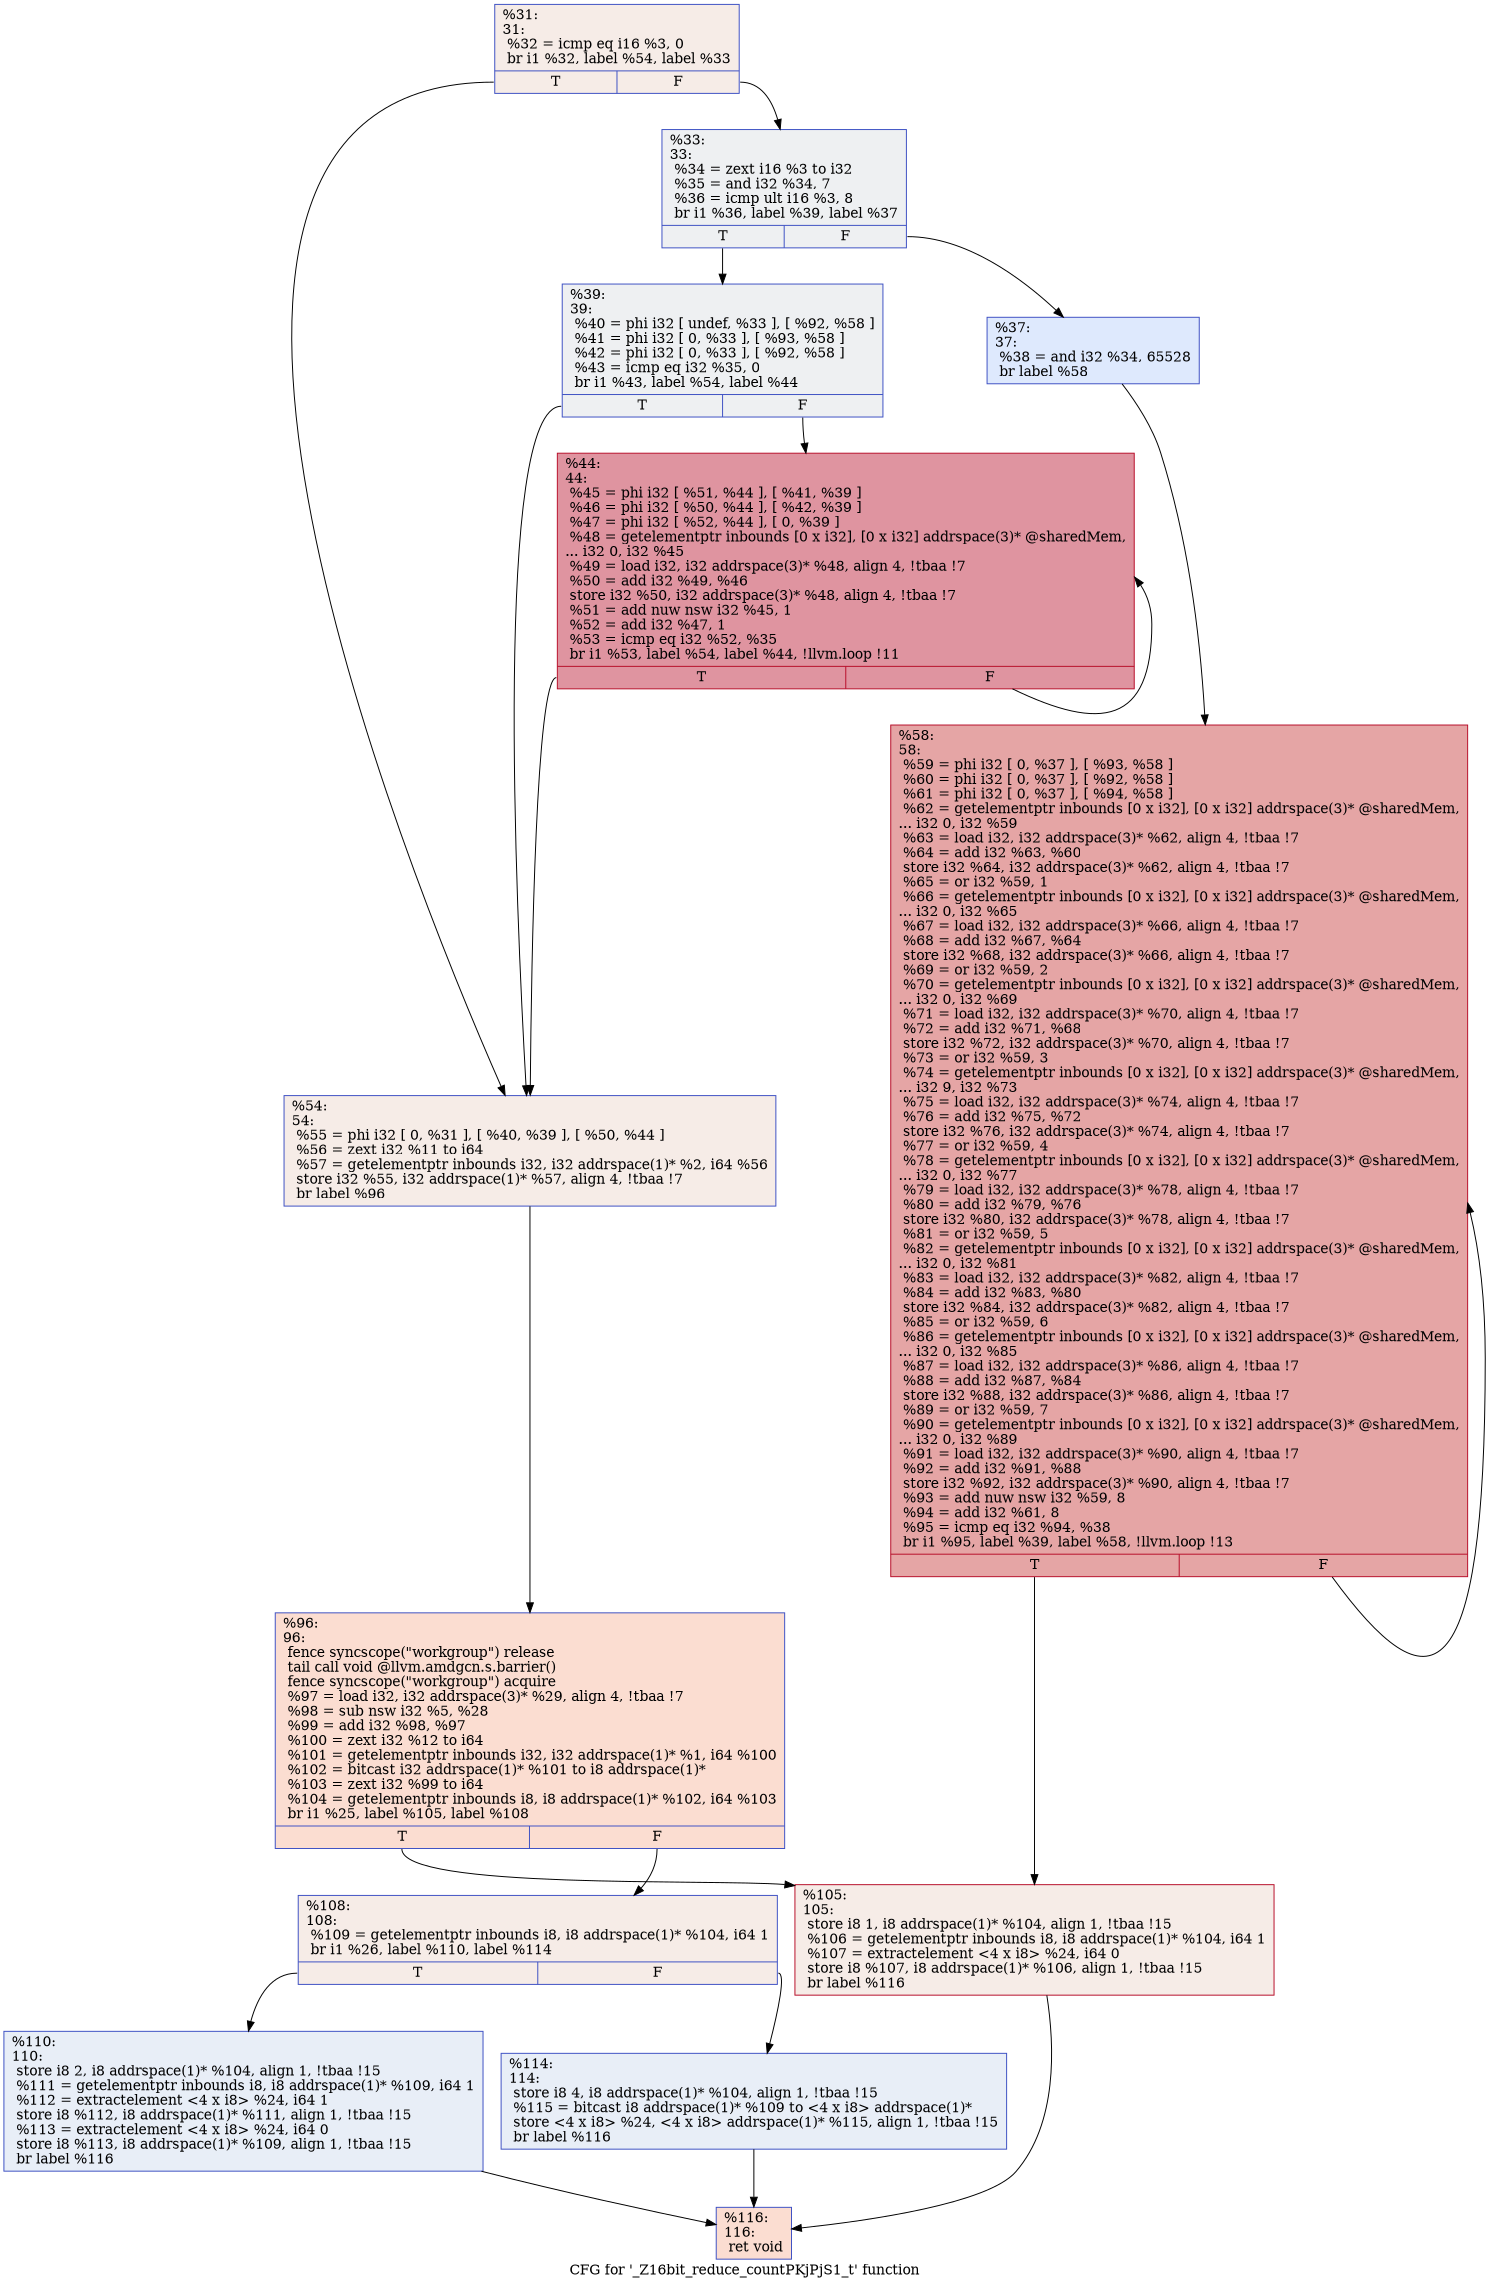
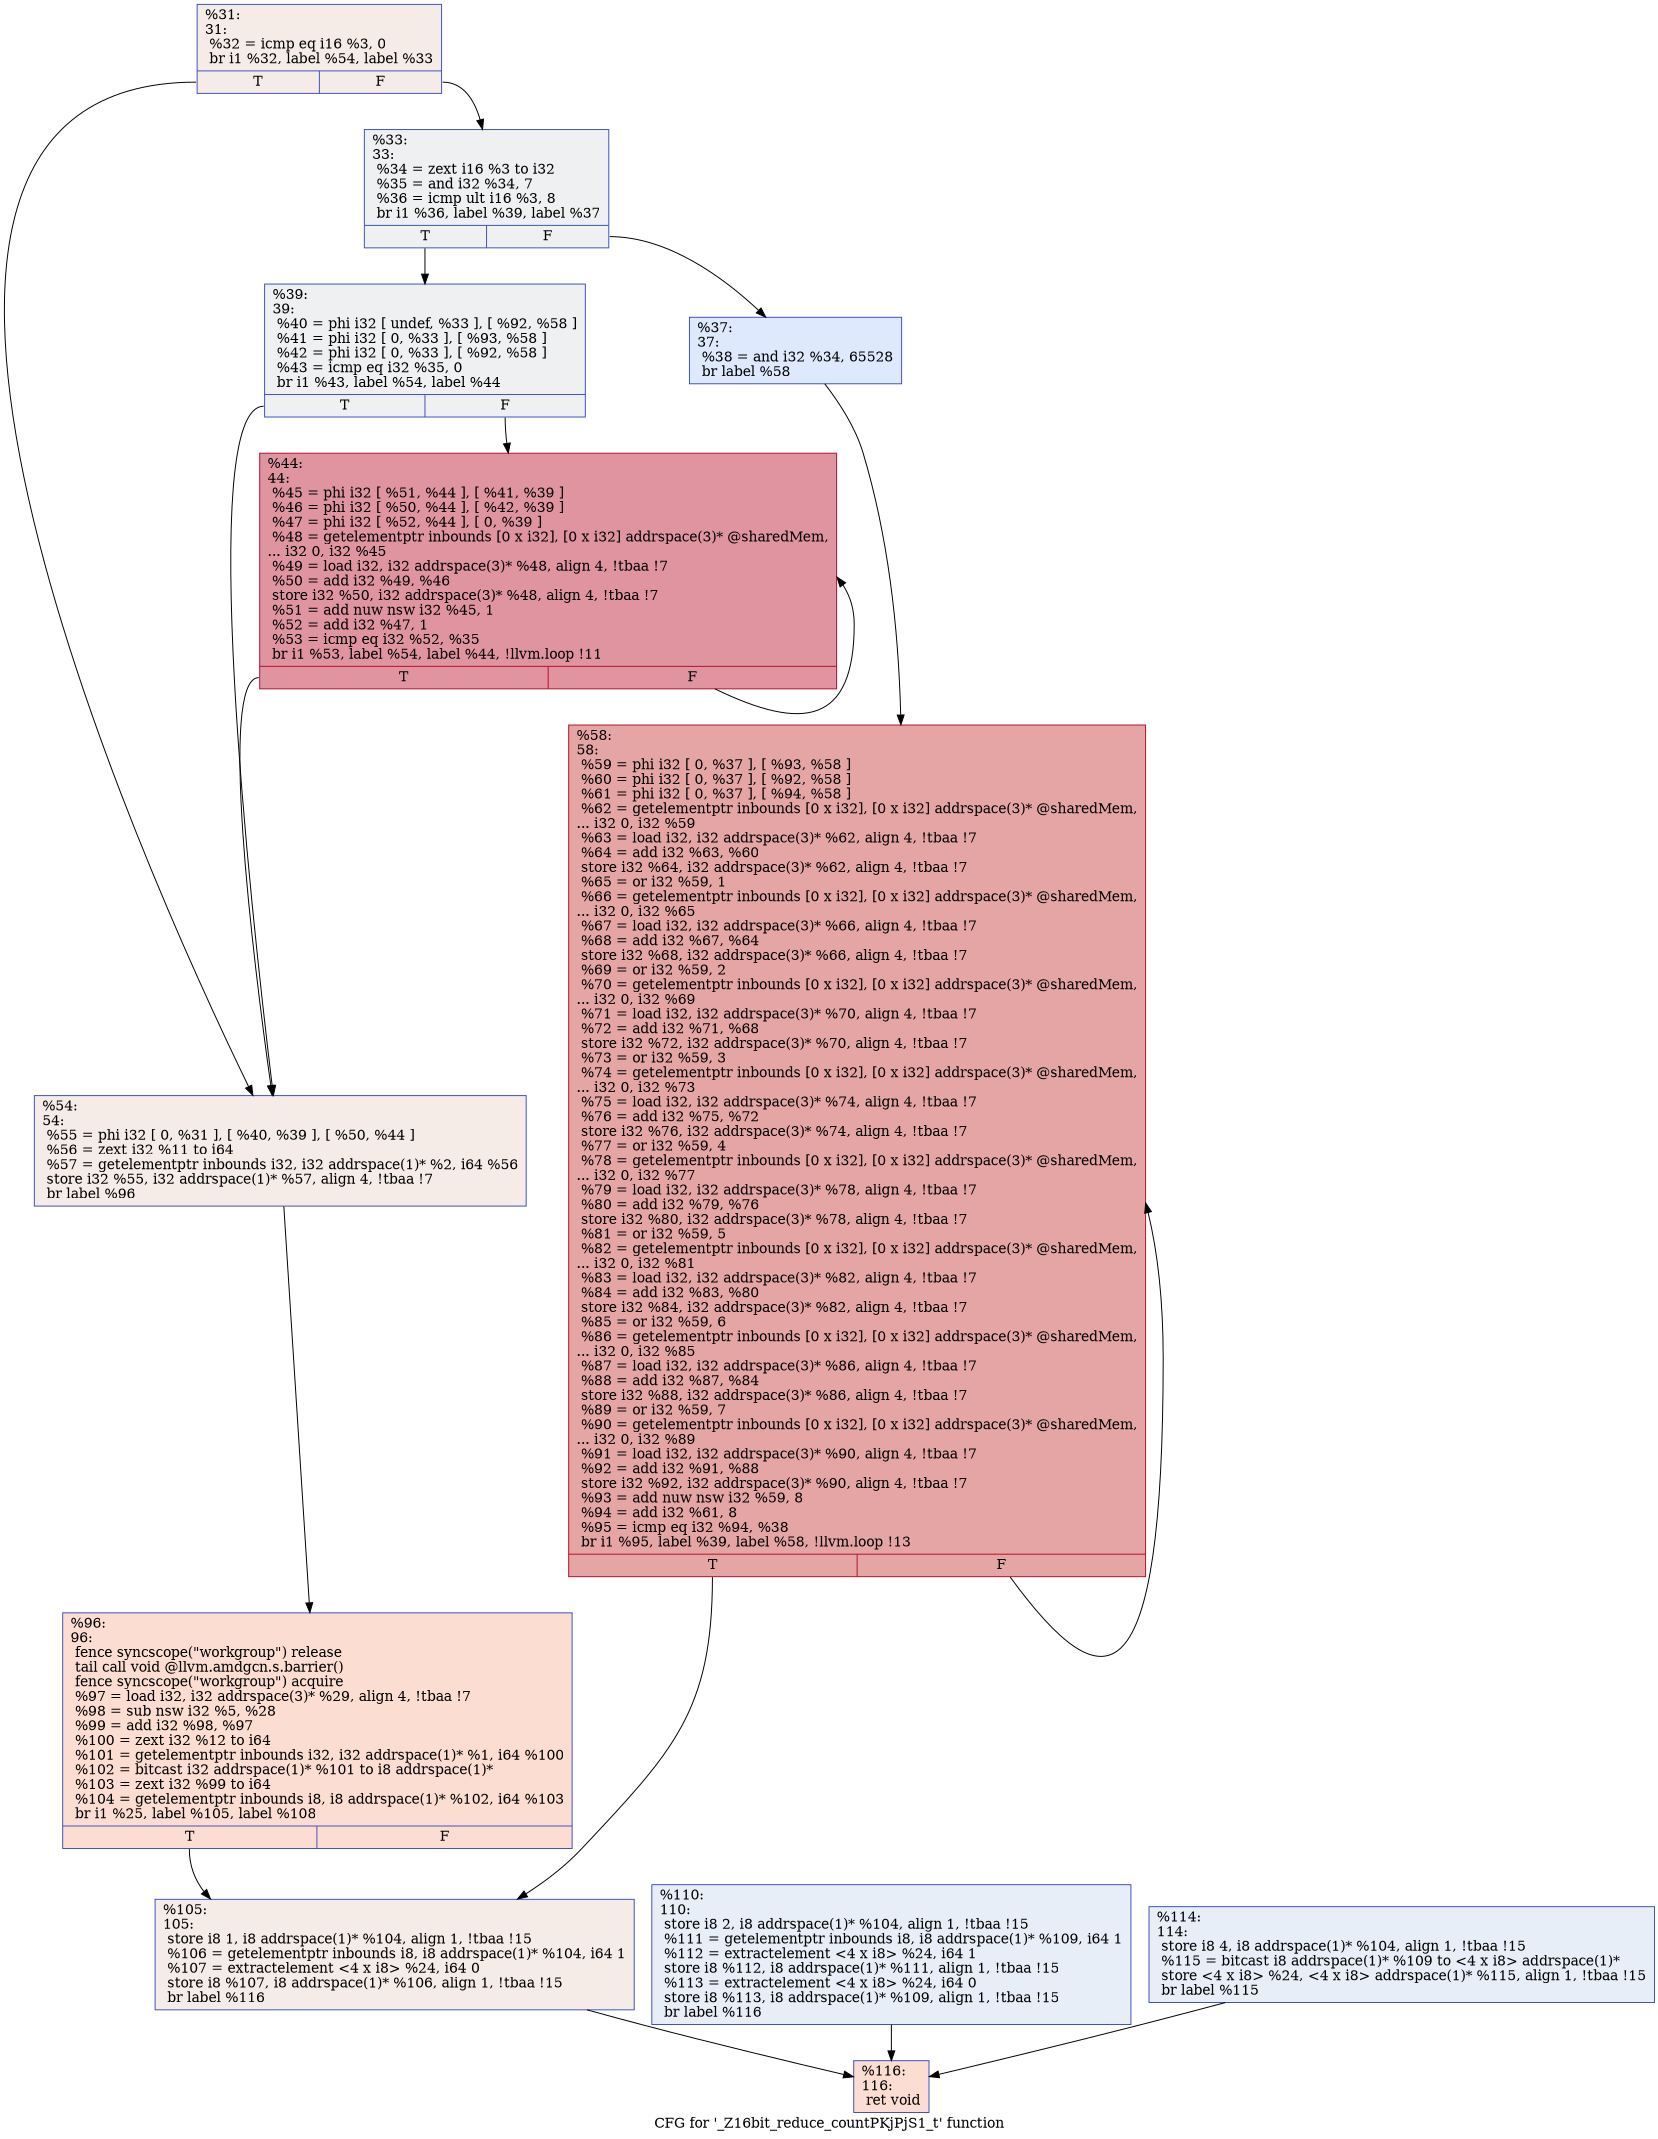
  digraph {
    label="CFG for '_Z16bit_reduce_countPKjPjS1_t' function"
    node [color="#3d50c3ff" fillcolor="#ead5c970" shape=record style=filled]
    edge [tailport=s0]
    n1 [label="{%31:\l31:                                               \l  %32 = icmp eq i16 %3, 0\l  br i1 %32, label %54, label %33\l|{<s0>T|<s1>F}}"]
    n2 [label="{%54:\l54:                                               \l  %55 = phi i32 [ 0, %31 ], [ %40, %39 ], [ %50, %44 ]\l  %56 = zext i32 %11 to i64\l  %57 = getelementptr inbounds i32, i32 addrspace(1)* %2, i64 %56\l  store i32 %55, i32 addrspace(1)* %57, align 4, !tbaa !7\l  br label %96\l}"]
    n3 [fillcolor="#d9dce170" label="{%33:\l33:                                               \l  %34 = zext i16 %3 to i32\l  %35 = and i32 %34, 7\l  %36 = icmp ult i16 %3, 8\l  br i1 %36, label %39, label %37\l|{<s0>T|<s1>F}}"]
    n4 [fillcolor="#f7b39670" label="{%96:\l96:                                               \l  fence syncscope(\"workgroup\") release\l  tail call void @llvm.amdgcn.s.barrier()\l  fence syncscope(\"workgroup\") acquire\l  %97 = load i32, i32 addrspace(3)* %29, align 4, !tbaa !7\l  %98 = sub nsw i32 %5, %28\l  %99 = add i32 %98, %97\l  %100 = zext i32 %12 to i64\l  %101 = getelementptr inbounds i32, i32 addrspace(1)* %1, i64 %100\l  %102 = bitcast i32 addrspace(1)* %101 to i8 addrspace(1)*\l  %103 = zext i32 %99 to i64\l  %104 = getelementptr inbounds i8, i8 addrspace(1)* %102, i64 %103\l  br i1 %25, label %105, label %108\l|{<s0>T|<s1>F}}"]
-   n5 [color="#b70d28ff" label="{%105:\l105:                                              \l  store i8 1, i8 addrspace(1)* %104, align 1, !tbaa !15\l  %106 = getelementptr inbounds i8, i8 addrspace(1)* %104, i64 1\l  %107 = extractelement \<4 x i8\> %24, i64 0\l  store i8 %107, i8 addrspace(1)* %106, align 1, !tbaa !15\l  br label %116\l}"]
-   n6 [label="{%108:\l108:                                              \l  %109 = getelementptr inbounds i8, i8 addrspace(1)* %104, i64 1\l  br i1 %26, label %110, label %114\l|{<s0>T|<s1>F}}"]
+   n5 [label="{%105:\l105:                                              \l  store i8 1, i8 addrspace(1)* %104, align 1, !tbaa !15\l  %106 = getelementptr inbounds i8, i8 addrspace(1)* %104, i64 1\l  %107 = extractelement \<4 x i8\> %24, i64 0\l  store i8 %107, i8 addrspace(1)* %106, align 1, !tbaa !15\l  br label %116\l}"]
    n7 [fillcolor="#d9dce170" label="{%39:\l39:                                               \l  %40 = phi i32 [ undef, %33 ], [ %92, %58 ]\l  %41 = phi i32 [ 0, %33 ], [ %93, %58 ]\l  %42 = phi i32 [ 0, %33 ], [ %92, %58 ]\l  %43 = icmp eq i32 %35, 0\l  br i1 %43, label %54, label %44\l|{<s0>T|<s1>F}}"]
    n8 [fillcolor="#b5cdfa70" label="{%37:\l37:                                               \l  %38 = and i32 %34, 65528\l  br label %58\l}"]
    n9 [fillcolor="#f7b39670" label="{%116:\l116:                                              \l  ret void\l}"]
    n10 [fillcolor="#cbd8ee70" label="{%110:\l110:                                              \l  store i8 2, i8 addrspace(1)* %104, align 1, !tbaa !15\l  %111 = getelementptr inbounds i8, i8 addrspace(1)* %109, i64 1\l  %112 = extractelement \<4 x i8\> %24, i64 1\l  store i8 %112, i8 addrspace(1)* %111, align 1, !tbaa !15\l  %113 = extractelement \<4 x i8\> %24, i64 0\l  store i8 %113, i8 addrspace(1)* %109, align 1, !tbaa !15\l  br label %116\l}"]
-   n11 [fillcolor="#cbd8ee70" label="{%114:\l114:                                              \l  store i8 4, i8 addrspace(1)* %104, align 1, !tbaa !15\l  %115 = bitcast i8 addrspace(1)* %109 to \<4 x i8\> addrspace(1)*\l  store \<4 x i8\> %24, \<4 x i8\> addrspace(1)* %115, align 1, !tbaa !15\l  br label %116\l}"]
+   n11 [fillcolor="#cbd8ee70" label="{%114:\l114:                                              \l  store i8 4, i8 addrspace(1)* %104, align 1, !tbaa !15\l  %115 = bitcast i8 addrspace(1)* %109 to \<4 x i8\> addrspace(1)*\l  store \<4 x i8\> %24, \<4 x i8\> addrspace(1)* %115, align 1, !tbaa !15\l  br label %115\l}"]
    n12 [color="#b70d28ff" fillcolor="#b70d2870" label="{%44:\l44:                                               \l  %45 = phi i32 [ %51, %44 ], [ %41, %39 ]\l  %46 = phi i32 [ %50, %44 ], [ %42, %39 ]\l  %47 = phi i32 [ %52, %44 ], [ 0, %39 ]\l  %48 = getelementptr inbounds [0 x i32], [0 x i32] addrspace(3)* @sharedMem,\l... i32 0, i32 %45\l  %49 = load i32, i32 addrspace(3)* %48, align 4, !tbaa !7\l  %50 = add i32 %49, %46\l  store i32 %50, i32 addrspace(3)* %48, align 4, !tbaa !7\l  %51 = add nuw nsw i32 %45, 1\l  %52 = add i32 %47, 1\l  %53 = icmp eq i32 %52, %35\l  br i1 %53, label %54, label %44, !llvm.loop !11\l|{<s0>T|<s1>F}}"]
-   n13 [color="#b70d28ff" fillcolor="#c5333470" label="{%58:\l58:                                               \l  %59 = phi i32 [ 0, %37 ], [ %93, %58 ]\l  %60 = phi i32 [ 0, %37 ], [ %92, %58 ]\l  %61 = phi i32 [ 0, %37 ], [ %94, %58 ]\l  %62 = getelementptr inbounds [0 x i32], [0 x i32] addrspace(3)* @sharedMem,\l... i32 0, i32 %59\l  %63 = load i32, i32 addrspace(3)* %62, align 4, !tbaa !7\l  %64 = add i32 %63, %60\l  store i32 %64, i32 addrspace(3)* %62, align 4, !tbaa !7\l  %65 = or i32 %59, 1\l  %66 = getelementptr inbounds [0 x i32], [0 x i32] addrspace(3)* @sharedMem,\l... i32 0, i32 %65\l  %67 = load i32, i32 addrspace(3)* %66, align 4, !tbaa !7\l  %68 = add i32 %67, %64\l  store i32 %68, i32 addrspace(3)* %66, align 4, !tbaa !7\l  %69 = or i32 %59, 2\l  %70 = getelementptr inbounds [0 x i32], [0 x i32] addrspace(3)* @sharedMem,\l... i32 0, i32 %69\l  %71 = load i32, i32 addrspace(3)* %70, align 4, !tbaa !7\l  %72 = add i32 %71, %68\l  store i32 %72, i32 addrspace(3)* %70, align 4, !tbaa !7\l  %73 = or i32 %59, 3\l  %74 = getelementptr inbounds [0 x i32], [0 x i32] addrspace(3)* @sharedMem,\l... i32 9, i32 %73\l  %75 = load i32, i32 addrspace(3)* %74, align 4, !tbaa !7\l  %76 = add i32 %75, %72\l  store i32 %76, i32 addrspace(3)* %74, align 4, !tbaa !7\l  %77 = or i32 %59, 4\l  %78 = getelementptr inbounds [0 x i32], [0 x i32] addrspace(3)* @sharedMem,\l... i32 0, i32 %77\l  %79 = load i32, i32 addrspace(3)* %78, align 4, !tbaa !7\l  %80 = add i32 %79, %76\l  store i32 %80, i32 addrspace(3)* %78, align 4, !tbaa !7\l  %81 = or i32 %59, 5\l  %82 = getelementptr inbounds [0 x i32], [0 x i32] addrspace(3)* @sharedMem,\l... i32 0, i32 %81\l  %83 = load i32, i32 addrspace(3)* %82, align 4, !tbaa !7\l  %84 = add i32 %83, %80\l  store i32 %84, i32 addrspace(3)* %82, align 4, !tbaa !7\l  %85 = or i32 %59, 6\l  %86 = getelementptr inbounds [0 x i32], [0 x i32] addrspace(3)* @sharedMem,\l... i32 0, i32 %85\l  %87 = load i32, i32 addrspace(3)* %86, align 4, !tbaa !7\l  %88 = add i32 %87, %84\l  store i32 %88, i32 addrspace(3)* %86, align 4, !tbaa !7\l  %89 = or i32 %59, 7\l  %90 = getelementptr inbounds [0 x i32], [0 x i32] addrspace(3)* @sharedMem,\l... i32 0, i32 %89\l  %91 = load i32, i32 addrspace(3)* %90, align 4, !tbaa !7\l  %92 = add i32 %91, %88\l  store i32 %92, i32 addrspace(3)* %90, align 4, !tbaa !7\l  %93 = add nuw nsw i32 %59, 8\l  %94 = add i32 %61, 8\l  %95 = icmp eq i32 %94, %38\l  br i1 %95, label %39, label %58, !llvm.loop !13\l|{<s0>T|<s1>F}}"]
+   n13 [color="#b70d28ff" fillcolor="#c5333470" label="{%58:\l58:                                               \l  %59 = phi i32 [ 0, %37 ], [ %93, %58 ]\l  %60 = phi i32 [ 0, %37 ], [ %92, %58 ]\l  %61 = phi i32 [ 0, %37 ], [ %94, %58 ]\l  %62 = getelementptr inbounds [0 x i32], [0 x i32] addrspace(3)* @sharedMem,\l... i32 0, i32 %59\l  %63 = load i32, i32 addrspace(3)* %62, align 4, !tbaa !7\l  %64 = add i32 %63, %60\l  store i32 %64, i32 addrspace(3)* %62, align 4, !tbaa !7\l  %65 = or i32 %59, 1\l  %66 = getelementptr inbounds [0 x i32], [0 x i32] addrspace(3)* @sharedMem,\l... i32 0, i32 %65\l  %67 = load i32, i32 addrspace(3)* %66, align 4, !tbaa !7\l  %68 = add i32 %67, %64\l  store i32 %68, i32 addrspace(3)* %66, align 4, !tbaa !7\l  %69 = or i32 %59, 2\l  %70 = getelementptr inbounds [0 x i32], [0 x i32] addrspace(3)* @sharedMem,\l... i32 0, i32 %69\l  %71 = load i32, i32 addrspace(3)* %70, align 4, !tbaa !7\l  %72 = add i32 %71, %68\l  store i32 %72, i32 addrspace(3)* %70, align 4, !tbaa !7\l  %73 = or i32 %59, 3\l  %74 = getelementptr inbounds [0 x i32], [0 x i32] addrspace(3)* @sharedMem,\l... i32 0, i32 %73\l  %75 = load i32, i32 addrspace(3)* %74, align 4, !tbaa !7\l  %76 = add i32 %75, %72\l  store i32 %76, i32 addrspace(3)* %74, align 4, !tbaa !7\l  %77 = or i32 %59, 4\l  %78 = getelementptr inbounds [0 x i32], [0 x i32] addrspace(3)* @sharedMem,\l... i32 0, i32 %77\l  %79 = load i32, i32 addrspace(3)* %78, align 4, !tbaa !7\l  %80 = add i32 %79, %76\l  store i32 %80, i32 addrspace(3)* %78, align 4, !tbaa !7\l  %81 = or i32 %59, 5\l  %82 = getelementptr inbounds [0 x i32], [0 x i32] addrspace(3)* @sharedMem,\l... i32 0, i32 %81\l  %83 = load i32, i32 addrspace(3)* %82, align 4, !tbaa !7\l  %84 = add i32 %83, %80\l  store i32 %84, i32 addrspace(3)* %82, align 4, !tbaa !7\l  %85 = or i32 %59, 6\l  %86 = getelementptr inbounds [0 x i32], [0 x i32] addrspace(3)* @sharedMem,\l... i32 0, i32 %85\l  %87 = load i32, i32 addrspace(3)* %86, align 4, !tbaa !7\l  %88 = add i32 %87, %84\l  store i32 %88, i32 addrspace(3)* %86, align 4, !tbaa !7\l  %89 = or i32 %59, 7\l  %90 = getelementptr inbounds [0 x i32], [0 x i32] addrspace(3)* @sharedMem,\l... i32 0, i32 %89\l  %91 = load i32, i32 addrspace(3)* %90, align 4, !tbaa !7\l  %92 = add i32 %91, %88\l  store i32 %92, i32 addrspace(3)* %90, align 4, !tbaa !7\l  %93 = add nuw nsw i32 %59, 8\l  %94 = add i32 %61, 8\l  %95 = icmp eq i32 %94, %38\l  br i1 %95, label %39, label %58, !llvm.loop !13\l|{<s0>T|<s1>F}}"]
    n1 -> n2
    n1 -> n3 [tailport=s1]
    n2 -> n4
    n3 -> n7
    n3 -> n8 [tailport=s1]
    n4 -> n5
-   n4 -> n6 [tailport=s1]
    n5 -> n9
-   n6 -> n10
-   n6 -> n11 [tailport=s1]
    n7 -> n2
    n7 -> n12 [tailport=s1]
    n8 -> n13
    n10 -> n9
    n11 -> n9
    n12 -> n2
    n12 -> n12 [tailport=s1]
    n13 -> n5
    n13 -> n13 [tailport=s1]
  }
